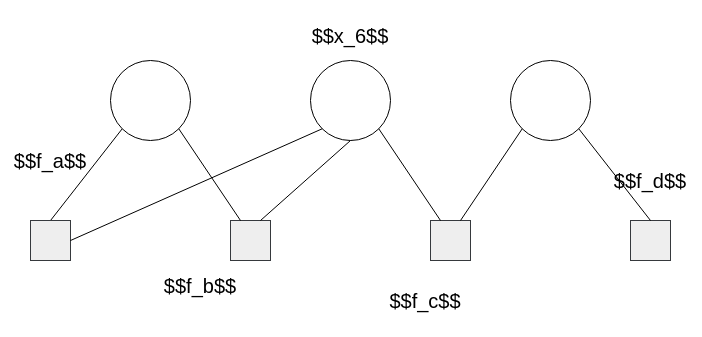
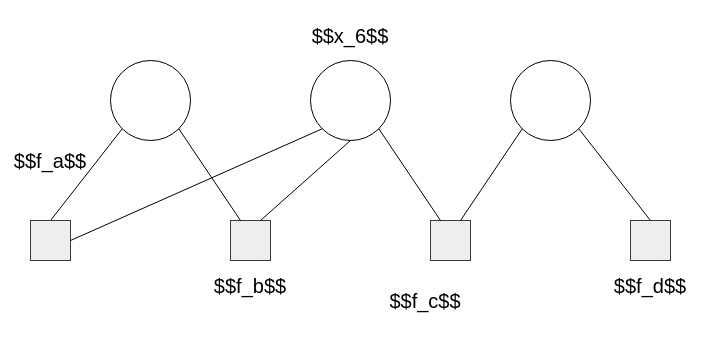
  <mxCell id="0" />
  <mxCell id="1" parent="0" />
  <mxCell id="2" style="rounded=0;orthogonalLoop=1;jettySize=auto;html=1;exitX=0;exitY=1;exitDx=0;exitDy=0;entryX=0.5;entryY=0;entryDx=0;entryDy=0;endArrow=none;endFill=0;" edge="1" parent="1" source="3" target="5"><mxGeometry relative="1" as="geometry" /></mxCell>
  <mxCell id="3" value="" style="ellipse;whiteSpace=wrap;html=1;aspect=fixed;" vertex="1" parent="1"><mxGeometry x="110" y="60" width="80" height="80" as="geometry" /></mxCell>
  <mxCell id="4" value="" style="ellipse;whiteSpace=wrap;html=1;aspect=fixed;" vertex="1" parent="1"><mxGeometry x="310" y="60" width="80" height="80" as="geometry" /></mxCell>
  <mxCell id="5" value="" style="rounded=0;whiteSpace=wrap;html=1;fillColor=#eeeeee;strokeColor=#36393d;" vertex="1" parent="1"><mxGeometry x="30" y="220" width="40" height="40" as="geometry" /></mxCell>
  <mxCell id="6" style="rounded=0;orthogonalLoop=1;jettySize=auto;html=1;exitX=0;exitY=1;exitDx=0;exitDy=0;entryX=1;entryY=0.5;entryDx=0;entryDy=0;endArrow=none;endFill=0;" edge="1" parent="1" source="4" target="5"><mxGeometry relative="1" as="geometry"><mxPoint x="132" y="138" as="sourcePoint" /><mxPoint x="60" y="230" as="targetPoint" /></mxGeometry></mxCell>
  <mxCell id="7" value="" style="rounded=0;whiteSpace=wrap;html=1;fillColor=#eeeeee;strokeColor=#36393d;" vertex="1" parent="1"><mxGeometry x="230" y="220" width="40" height="40" as="geometry" /></mxCell>
  <mxCell id="8" style="rounded=0;orthogonalLoop=1;jettySize=auto;html=1;exitX=1;exitY=1;exitDx=0;exitDy=0;entryX=0.25;entryY=0;entryDx=0;entryDy=0;endArrow=none;endFill=0;" edge="1" parent="1" source="3" target="7"><mxGeometry relative="1" as="geometry"><mxPoint x="132" y="138" as="sourcePoint" /><mxPoint x="60" y="230" as="targetPoint" /></mxGeometry></mxCell>
  <mxCell id="9" style="rounded=0;orthogonalLoop=1;jettySize=auto;html=1;exitX=0.5;exitY=1;exitDx=0;exitDy=0;entryX=0.75;entryY=0;entryDx=0;entryDy=0;endArrow=none;endFill=0;" edge="1" parent="1" source="4" target="7"><mxGeometry relative="1" as="geometry"><mxPoint x="188" y="138" as="sourcePoint" /><mxPoint x="250" y="230" as="targetPoint" /></mxGeometry></mxCell>
  <mxCell id="10" value="" style="rounded=0;whiteSpace=wrap;html=1;fillColor=#eeeeee;strokeColor=#36393d;" vertex="1" parent="1"><mxGeometry x="430" y="220" width="40" height="40" as="geometry" /></mxCell>
  <mxCell id="11" style="rounded=0;orthogonalLoop=1;jettySize=auto;html=1;exitX=1;exitY=1;exitDx=0;exitDy=0;entryX=0.25;entryY=0;entryDx=0;entryDy=0;endArrow=none;endFill=0;" edge="1" parent="1" source="4" target="10"><mxGeometry relative="1" as="geometry"><mxPoint x="360" y="150" as="sourcePoint" /><mxPoint x="270" y="230" as="targetPoint" /></mxGeometry></mxCell>
  <mxCell id="12" value="" style="ellipse;whiteSpace=wrap;html=1;aspect=fixed;" vertex="1" parent="1"><mxGeometry x="510" y="60" width="80" height="80" as="geometry" /></mxCell>
  <mxCell id="13" style="rounded=0;orthogonalLoop=1;jettySize=auto;html=1;exitX=0;exitY=1;exitDx=0;exitDy=0;entryX=0.75;entryY=0;entryDx=0;entryDy=0;endArrow=none;endFill=0;" edge="1" parent="1" source="12" target="10"><mxGeometry relative="1" as="geometry"><mxPoint x="360" y="150" as="sourcePoint" /><mxPoint x="270" y="230" as="targetPoint" /></mxGeometry></mxCell>
  <mxCell id="14" value="" style="rounded=0;whiteSpace=wrap;html=1;fillColor=#eeeeee;strokeColor=#36393d;" vertex="1" parent="1"><mxGeometry x="630" y="220" width="40" height="40" as="geometry" /></mxCell>
  <mxCell id="15" style="rounded=0;orthogonalLoop=1;jettySize=auto;html=1;exitX=1;exitY=1;exitDx=0;exitDy=0;entryX=0.5;entryY=0;entryDx=0;entryDy=0;endArrow=none;endFill=0;" edge="1" parent="1" source="12" target="14"><mxGeometry relative="1" as="geometry"><mxPoint x="532" y="138" as="sourcePoint" /><mxPoint x="470" y="230" as="targetPoint" /></mxGeometry></mxCell>
  <mxCell id="16" value="&lt;font style=&quot;font-size: 20px;&quot;&gt;$$f_a$$&lt;/font&gt;" style="text;html=1;strokeColor=none;fillColor=none;align=center;verticalAlign=middle;whiteSpace=wrap;rounded=0;" vertex="1" parent="1"><mxGeometry x="20" y="145" width="60" height="30" as="geometry" /></mxCell>
- <mxCell id="17" value="&lt;font style=&quot;font-size: 20px;&quot;&gt;$$f_b$$&lt;/font&gt;" style="text;html=1;strokeColor=none;fillColor=none;align=center;verticalAlign=middle;whiteSpace=wrap;rounded=0;" vertex="1" parent="1"><mxGeometry x="170" y="270" width="60" height="30" as="geometry" /></mxCell>
+ <mxCell id="17" value="&lt;font style=&quot;font-size: 20px;&quot;&gt;$$f_b$$&lt;/font&gt;" style="text;html=1;strokeColor=none;fillColor=none;align=center;verticalAlign=middle;whiteSpace=wrap;rounded=0;" vertex="1" parent="1"><mxGeometry x="220" y="270" width="60" height="30" as="geometry" /></mxCell>
  <mxCell id="18" value="&lt;font style=&quot;font-size: 20px;&quot;&gt;$$f_c$$&lt;/font&gt;" style="text;html=1;strokeColor=none;fillColor=none;align=center;verticalAlign=middle;whiteSpace=wrap;rounded=0;" vertex="1" parent="1"><mxGeometry x="395" y="285" width="60" height="30" as="geometry" /></mxCell>
- <mxCell id="19" value="&lt;font style=&quot;font-size: 20px;&quot;&gt;$$f_d$$&lt;/font&gt;" style="text;html=1;strokeColor=none;fillColor=none;align=center;verticalAlign=middle;whiteSpace=wrap;rounded=0;" vertex="1" parent="1"><mxGeometry x="620" y="165" width="60" height="30" as="geometry" /></mxCell>
+ <mxCell id="19" value="&lt;font style=&quot;font-size: 20px;&quot;&gt;$$f_d$$&lt;/font&gt;" style="text;html=1;strokeColor=none;fillColor=none;align=center;verticalAlign=middle;whiteSpace=wrap;rounded=0;" vertex="1" parent="1"><mxGeometry x="620" y="270" width="60" height="30" as="geometry" /></mxCell>
  <mxCell id="20" value="&lt;font style=&quot;font-size: 20px;&quot;&gt;$$x_6$$&lt;/font&gt;" style="text;html=1;strokeColor=none;fillColor=none;align=center;verticalAlign=middle;whiteSpace=wrap;rounded=0;" vertex="1" parent="1"><mxGeometry x="320" y="20" width="60" height="30" as="geometry" /></mxCell>
